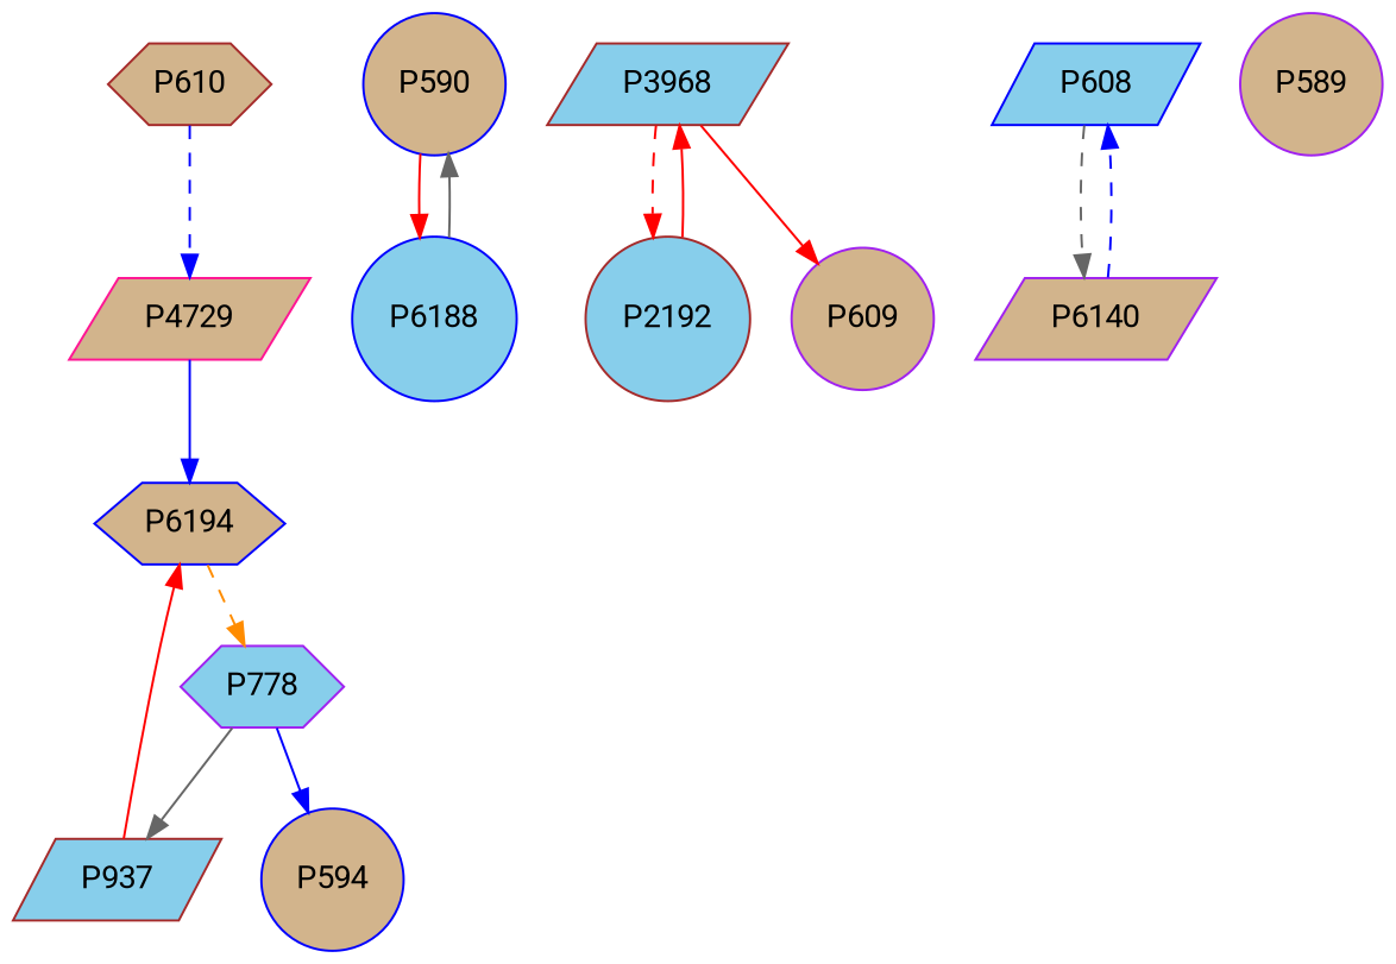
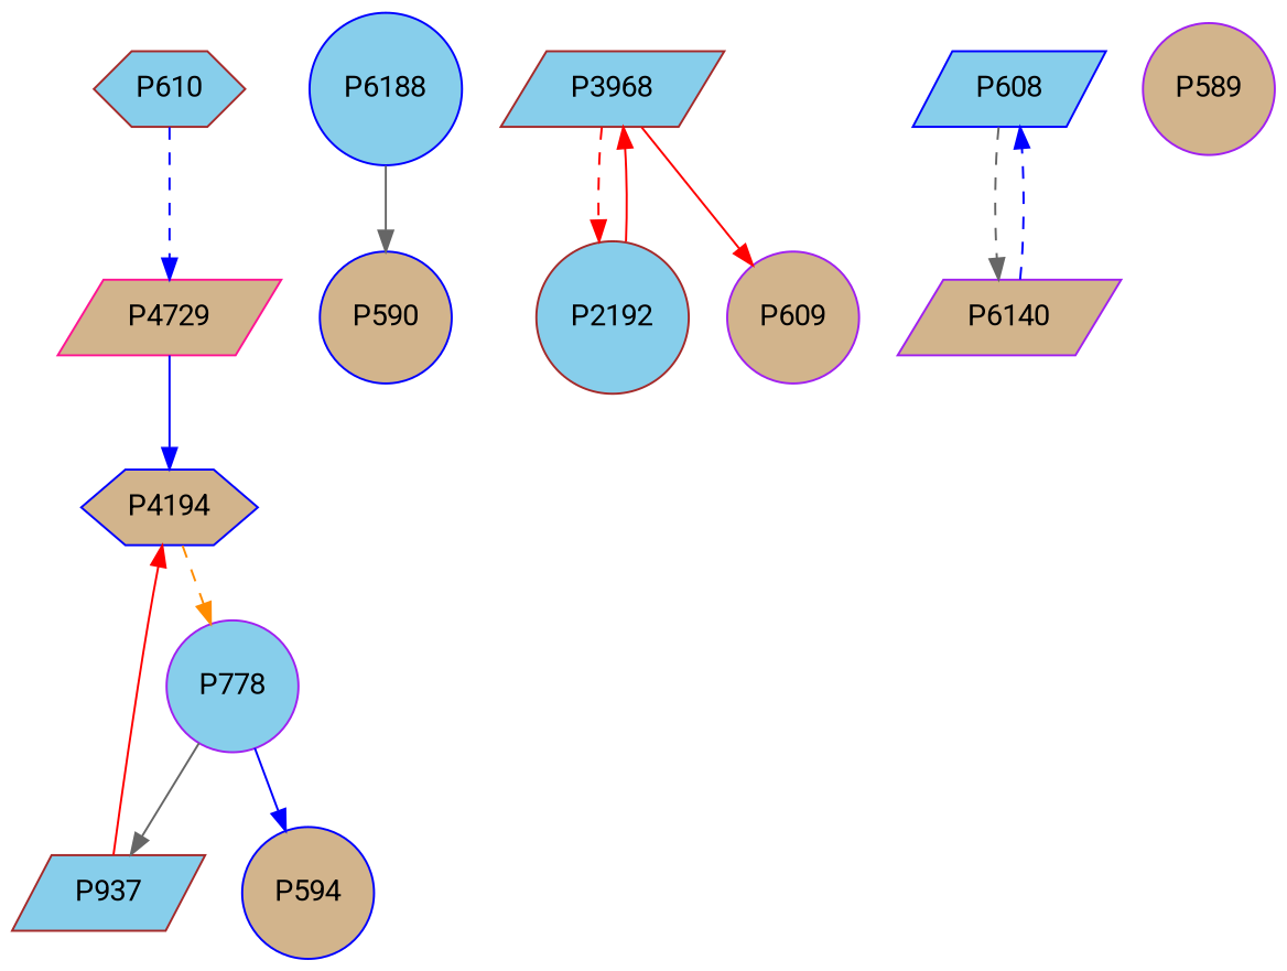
  digraph {
    fontname=Roboto
    node [color=blue fillcolor=tan fontname=Roboto shape=circle style=filled]
    edge [color=red fontname=Roboto style=solid]
    P4729 [color=deeppink shape=parallelogram]
-   P6194 [shape=hexagon]
-   P610 [color=brown shape=hexagon]
-   P778 [color=purple fillcolor=skyblue shape=hexagon]
+   P6194 [shape=hexagon label=P4194]
+   P610 [color=brown fillcolor=skyblue shape=hexagon]
+   P778 [color=purple fillcolor=skyblue]
    P937 [color=brown fillcolor=skyblue shape=parallelogram]
    P594
    P590
    P6188 [fillcolor=skyblue]
    P3968 [color=brown fillcolor=skyblue shape=parallelogram]
    P2192 [color=brown fillcolor=skyblue]
    P609 [color=purple]
    P608 [fillcolor=skyblue shape=parallelogram]
    P6140 [color=purple shape=parallelogram]
    P589 [color=purple]
    P4729 -> P6194 [color=blue]
    P6194 -> P778 [color=darkorange style=dashed]
    P610 -> P4729 [color=blue style=dashed]
    P778 -> P937 [color=gray40]
    P778 -> P594 [color=blue]
    P937 -> P6194
-   P590 -> P6188
    P6188 -> P590 [color=gray40]
    P3968 -> P2192 [style=dashed]
    P3968 -> P609
    P2192 -> P3968
    P608 -> P6140 [color=gray40 style=dashed]
    P6140 -> P608 [color=blue style=dashed]
  }
